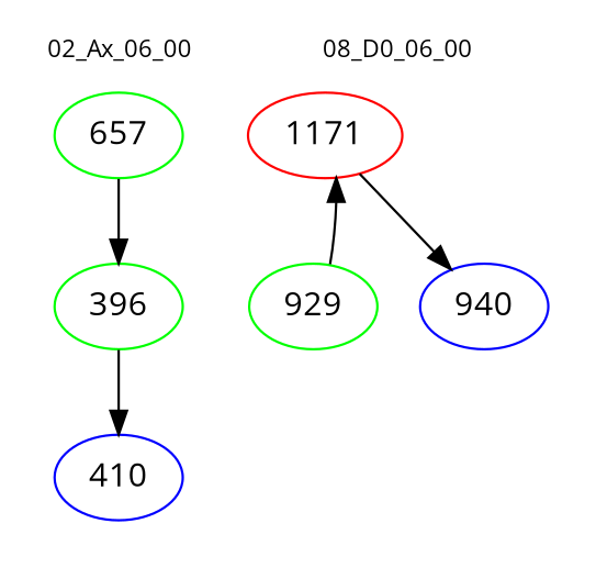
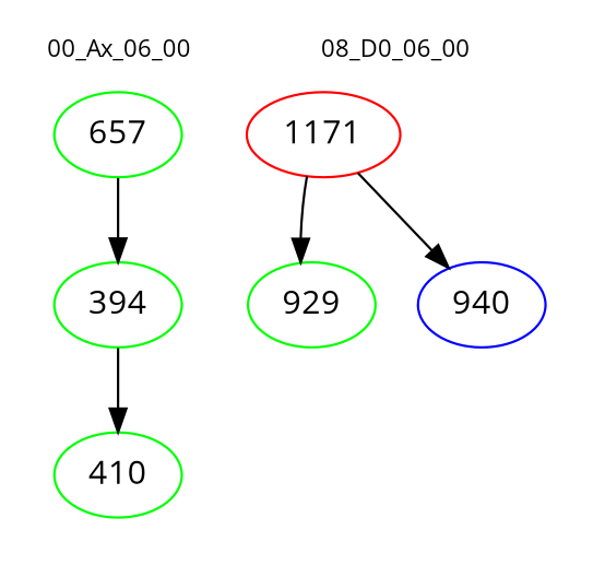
  digraph {
    fontname="Open Sans"
    node [color=green fontname="Open Sans"]
    edge [color=black fontname="Open Sans"]
    n1 [label=657]
-   n2 [label=396]
-   n3 [color=blue label=410]
+   n2 [label=394]
+   n3 [label=410]
    n4 [color=red label=1171]
    n5 [label=929]
    n6 [color=blue label=940]
    subgraph cluster_1 {
      color=white
      fontsize=10
-     label="02_Ax_06_00"
+     label="00_Ax_06_00"
      n1
      n2
      n3
    }
    subgraph cluster_2 {
      color=white
      fontsize=10
      label="08_D0_06_00"
      n4
      n5
      n6
    }
    n1 -> n2
    n2 -> n3
-   n5 -> n4
+   n4 -> n5
    n4 -> n6
  }
